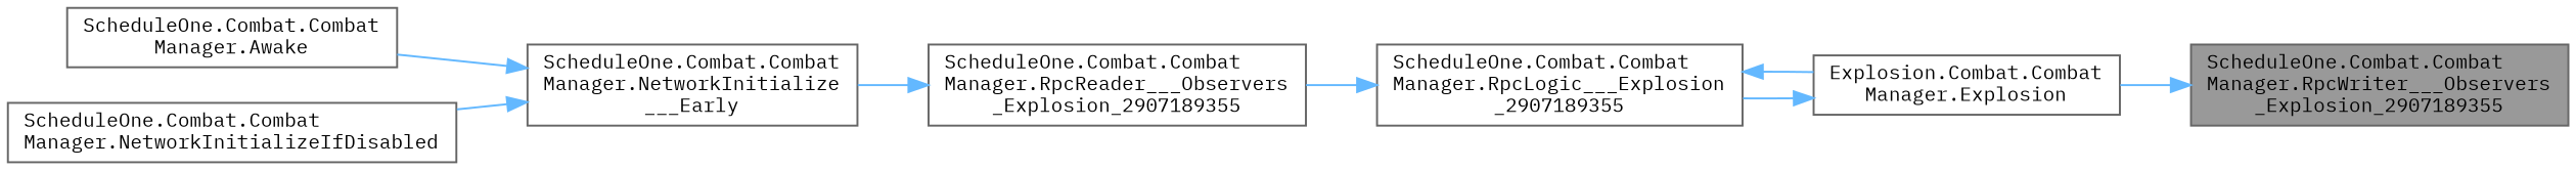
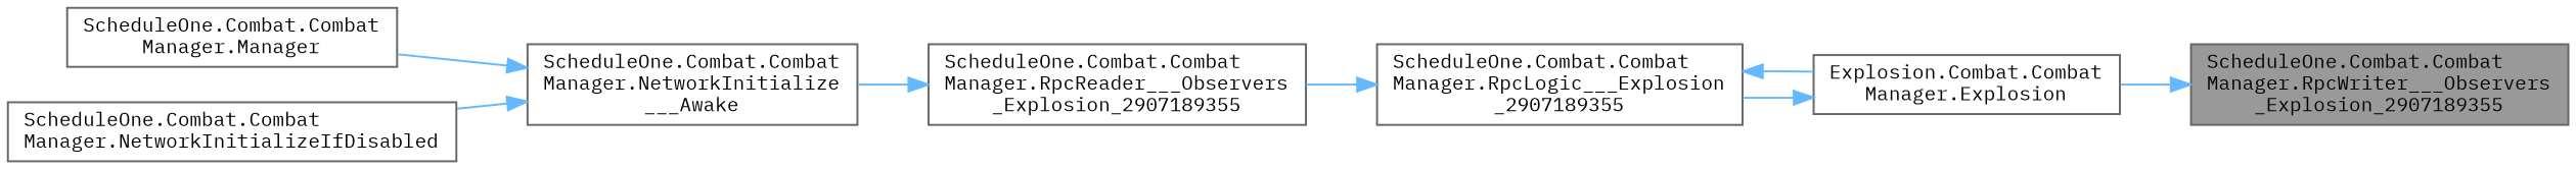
  digraph {
    fontname="IBM Plex Mono"
    rankdir=RL
    node [color=grey40 fillcolor=white fontname="IBM Plex Mono" fontsize=10 shape=box style=filled]
    edge [color=steelblue1 dir=back fontname="IBM Plex Mono" fontsize=10 labelfontname=Helvetica labelfontsize=10 style=solid]
    n1 [color=gray40 fillcolor=grey60 fontcolor=black height=0.2 label="ScheduleOne.Combat.Combat\lManager.RpcWriter___Observers\l_Explosion_2907189355" width=0.4]
    n2 [height=0.2 label="Explosion.Combat.Combat\lManager.Explosion" width=0.4]
    n3 [height=0.2 label="ScheduleOne.Combat.Combat\lManager.RpcLogic___Explosion\l_2907189355" width=0.4]
    n4 [height=0.2 label="ScheduleOne.Combat.Combat\lManager.RpcReader___Observers\l_Explosion_2907189355" width=0.4]
-   n5 [height=0.2 label="ScheduleOne.Combat.Combat\lManager.NetworkInitialize\l___Early" width=0.4]
-   n6 [height=0.2 label="ScheduleOne.Combat.Combat\lManager.Awake" width=0.4]
+   n5 [height=0.2 label="ScheduleOne.Combat.Combat\lManager.NetworkInitialize\l___Awake" width=0.4]
+   n6 [height=0.2 label="ScheduleOne.Combat.Combat\lManager.Manager" width=0.4]
    n7 [height=0.2 label="ScheduleOne.Combat.Combat\lManager.NetworkInitializeIfDisabled" width=0.4]
    n1 -> n2
    n2 -> n3
    n3 -> n2
    n3 -> n4
    n4 -> n5
    n5 -> n6
    n5 -> n7
  }
